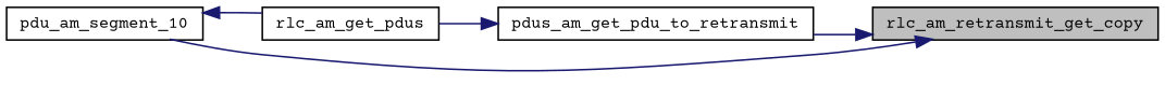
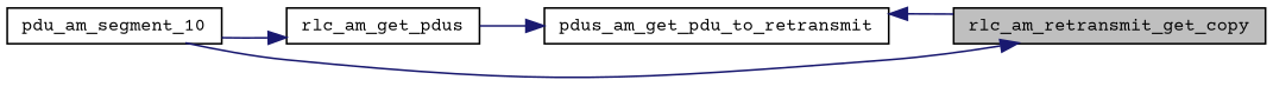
  digraph {
    fontname="Courier Prime"
    rankdir=RL
    node [color=black fillcolor=white fontname="Courier Prime" fontsize=10 shape=record style=filled]
    edge [color=midnightblue dir=back fontname="Courier Prime" fontsize=10 labelfontname=Helvetica labelfontsize=10 style=solid]
    n1 [fillcolor=grey75 fontcolor=black height=0.2 label=rlc_am_retransmit_get_copy width=0.4]
    n2 [height=0.2 label=pdus_am_get_pdu_to_retransmit width=0.4]
    n3 [height=0.2 label=pdu_am_segment_10 width=0.4]
    n4 [height=0.2 label=rlc_am_get_pdus width=0.4]
-   n1 -> n2
+   n2 -> n1
    n1 -> n3
    n2 -> n4
-   n3 -> n4
+   n4 -> n3
  }
